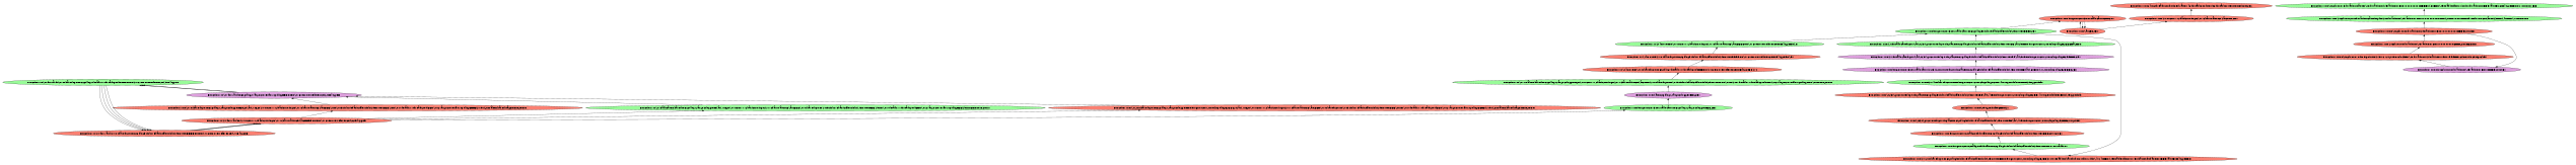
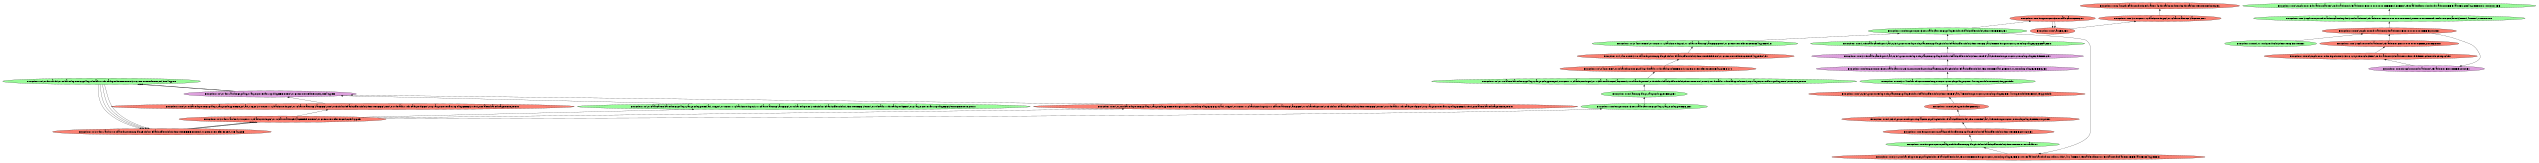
  digraph {
    node [fillcolor=salmon style=filled]
    edge [dir=back]
    "Function- _ZSt7forwardISt10shared_ptrIN6spdlog7details11thread_poolEEEOT_RNSt16remove_referenceIS5_E4typeE" [fillcolor=palegreen]
    "Function- _ZSt7forwardIN6spdlog21async_overflow_policyEEOT_RNSt16remove_referenceIS2_E4typeE" [fillcolor=plum]
    "Function- _ZNSt12__shared_ptrIN6spdlog12async_loggerELN9__gnu_cxx12_Lock_policyE2EEC2ISaIS1_EJNSt7__cxx1112basic_stringIcSt11char_traitsIcESaIcEEESt10shared_ptrINS0_5sinks15basic_file_sinkISt5mutexEEESD_INS0_7details11thread_poolEENS0_21async_overflow_policyEEEESt19_Sp_make_shared_tagRKT_DpOT0_"
    "Function- _ZNSt10shared_ptrIN6spdlog12async_loggerEEC2ISaIS1_EJNSt7__cxx1112basic_stringIcSt11char_traitsIcESaIcEEES_INS0_5sinks15basic_file_sinkISt5mutexEEES_INS0_7details11thread_poolEENS0_21async_overflow_policyEEEESt19_Sp_make_shared_tagRKT_DpOT0_"
    "Function- _ZSt15allocate_sharedIN6spdlog12async_loggerESaIS1_EJNSt7__cxx1112basic_stringIcSt11char_traitsIcESaIcEEESt10shared_ptrINS0_5sinks15basic_file_sinkISt5mutexEEES9_INS0_7details11thread_poolEENS0_21async_overflow_policyEEES9_IT_ERKT0_DpOT1_" [fillcolor=palegreen]
    "Function- _ZSt7forwardISt10shared_ptrIN6spdlog5sinks15basic_file_sinkISt5mutexEEEEOT_RNSt16remove_referenceIS7_E4typeE"
    "Function- _ZSt7forwardINSt7__cxx1112basic_stringIcSt11char_traitsIcESaIcEEEEOT_RNSt16remove_referenceIS6_E4typeE"
    "Function- _ZN9__gnu_cxx13new_allocatorIN6spdlog12async_loggerEEC2Ev" [fillcolor=palegreen]
-   "Function- _ZNSaIN6spdlog12async_loggerEEC2Ev" [fillcolor=plum]
+   "Function- _ZNSaIN6spdlog12async_loggerEEC2Ev" [fillcolor=palegreen]
    "Function- _ZSt11make_sharedIN6spdlog12async_loggerEJNSt7__cxx1112basic_stringIcSt11char_traitsIcESaIcEEESt10shared_ptrINS0_5sinks15basic_file_sinkISt5mutexEEES8_INS0_7details11thread_poolEENS0_21async_overflow_policyEEES8_IT_EDpOT0_" [fillcolor=palegreen]
    "Function- _ZSt4moveIRSt10shared_ptrIN6spdlog7details11thread_poolEEEONSt16remove_referenceIT_E4typeEOS7_"
    "Function- _ZSt4moveIRSt10shared_ptrIN6spdlog5sinks15basic_file_sinkISt5mutexEEEEONSt16remove_referenceIT_E4typeEOS9_"
    "Function- _ZSt4moveIRNSt7__cxx1112basic_stringIcSt11char_traitsIcESaIcEEEEONSt16remove_referenceIT_E4typeEOS8_" [fillcolor=palegreen]
    "Function- _ZN9__gnu_cxx13new_allocatorIN6spdlog5sinks15basic_file_sinkISt5mutexEEED2Ev" [fillcolor=palegreen]
    "Function- _ZNSt15__allocated_ptrISaISt23_Sp_counted_ptr_inplaceIN6spdlog5sinks15basic_file_sinkISt5mutexEESaIS5_ELN9__gnu_cxx12_Lock_policyE2EEEEaSEDn" [fillcolor=palegreen]
    "Function- _ZNSt15__allocated_ptrISaISt23_Sp_counted_ptr_inplaceIN6spdlog5sinks15basic_file_sinkISt5mutexEESaIS5_ELN9__gnu_cxx12_Lock_policyE2EEEED2Ev" [fillcolor=plum]
    "Function- _ZNSt12__shared_ptrIN6spdlog5sinks15basic_file_sinkISt5mutexEELN9__gnu_cxx12_Lock_policyE2EE31_M_enable_shared_from_this_withIS4_S4_EENSt9enable_ifIXntsr15__has_esft_baseIT0_EE5valueEvE4typeEPT_"
    "Function- _ZN9__gnu_cxx16__aligned_bufferIN6spdlog5sinks15basic_file_sinkISt5mutexEEE7_M_addrEv" [fillcolor=palegreen]
    "Function- _ZN9__gnu_cxx16__aligned_bufferIN6spdlog5sinks15basic_file_sinkISt5mutexEEE6_M_ptrEv"
    "Function- _ZNSt23_Sp_counted_ptr_inplaceIN6spdlog5sinks15basic_file_sinkISt5mutexEESaIS4_ELN9__gnu_cxx12_Lock_policyE2EE6_M_ptrEv"
    "Function- _ZNKSt9type_infoeqERKS_"
    "Function- _ZNSt23_Sp_counted_ptr_inplaceIN6spdlog5sinks15basic_file_sinkISt5mutexEESaIS4_ELN9__gnu_cxx12_Lock_policyE2EE14_M_get_deleterERKSt9type_info"
    "Function- _ZNKSt14__shared_countILN9__gnu_cxx12_Lock_policyE2EE14_M_get_deleterERKSt9type_info" [fillcolor=palegreen]
    "Function- _ZN9__gnu_cxx13new_allocatorISt23_Sp_counted_ptr_inplaceIN6spdlog5sinks15basic_file_sinkISt5mutexEESaIS6_ELNS_12_Lock_policyE2EEED2Ev" [fillcolor=plum]
    "Function- _ZN9__gnu_cxx13new_allocatorIcED2Ev"
    "Function- _ZNSaIcED2Ev"
    "Function- _ZNSt7__cxx1112basic_stringIcSt11char_traitsIcESaIcEED2Ev"
    "Function- _ZL24__gthread_cond_timedwaitP14pthread_cond_tP15pthread_mutex_tPK8timespec"
+   "Function- _ZNKSt11unique_lockISt5mutexE5mutexEv" [fillcolor=palegreen]
    "Function- _ZNKSt6chrono8durationIxSt5ratioILx1ELx1000000000EEE5countEv"
    "Function- _ZNSt6chrono8durationIxSt5ratioILx1ELx1000000000EEEC2IxvEERKT_"
    "Function- _ZNKSt6chrono10time_pointINS_3_V212system_clockENS_8durationIxSt5ratioILx1ELx1EEEEE16time_since_epochEv"
    "Function- _ZNKSt6chrono8durationIxSt5ratioILx1ELx1EEE5countEv" [fillcolor=plum]
    "Function- _ZNSt6chrono20__duration_cast_implINS_8durationIxSt5ratioILx1ELx1000000000EEEES2_ILx1ELx1EExLb1ELb1EE6__castIxS3_EES4_RKNS1_IT_T0_EE" [fillcolor=palegreen]
    "Function- _ZNSt6chrono13duration_castINS_8durationIxSt5ratioILx1ELx1000000000EEEExS3_EENSt9enable_ifIXsr13__is_durationIT_EE5valueES6_E4typeERKNS1_IT0_T1_EE" [fillcolor=palegreen]
    "Function- _ZSt7forwardISt10shared_ptrIN6spdlog7details11thread_poolEEEOT_RNSt16remove_referenceIS5_E4typeE" -> "Function- _ZSt7forwardIN6spdlog21async_overflow_policyEEOT_RNSt16remove_referenceIS2_E4typeE"
    "Function- _ZSt7forwardISt10shared_ptrIN6spdlog7details11thread_poolEEEOT_RNSt16remove_referenceIS5_E4typeE" -> "Function- _ZSt7forwardIN6spdlog21async_overflow_policyEEOT_RNSt16remove_referenceIS2_E4typeE"
    "Function- _ZSt7forwardISt10shared_ptrIN6spdlog7details11thread_poolEEEOT_RNSt16remove_referenceIS5_E4typeE" -> "Function- _ZSt7forwardIN6spdlog21async_overflow_policyEEOT_RNSt16remove_referenceIS2_E4typeE"
    "Function- _ZSt7forwardIN6spdlog21async_overflow_policyEEOT_RNSt16remove_referenceIS2_E4typeE" -> "Function- _ZNSt12__shared_ptrIN6spdlog12async_loggerELN9__gnu_cxx12_Lock_policyE2EEC2ISaIS1_EJNSt7__cxx1112basic_stringIcSt11char_traitsIcESaIcEEESt10shared_ptrINS0_5sinks15basic_file_sinkISt5mutexEEESD_INS0_7details11thread_poolEENS0_21async_overflow_policyEEEESt19_Sp_make_shared_tagRKT_DpOT0_"
    "Function- _ZSt7forwardIN6spdlog21async_overflow_policyEEOT_RNSt16remove_referenceIS2_E4typeE" -> "Function- _ZNSt10shared_ptrIN6spdlog12async_loggerEEC2ISaIS1_EJNSt7__cxx1112basic_stringIcSt11char_traitsIcESaIcEEES_INS0_5sinks15basic_file_sinkISt5mutexEEES_INS0_7details11thread_poolEENS0_21async_overflow_policyEEEESt19_Sp_make_shared_tagRKT_DpOT0_"
    "Function- _ZSt7forwardIN6spdlog21async_overflow_policyEEOT_RNSt16remove_referenceIS2_E4typeE" -> "Function- _ZSt15allocate_sharedIN6spdlog12async_loggerESaIS1_EJNSt7__cxx1112basic_stringIcSt11char_traitsIcESaIcEEESt10shared_ptrINS0_5sinks15basic_file_sinkISt5mutexEEES9_INS0_7details11thread_poolEENS0_21async_overflow_policyEEES9_IT_ERKT0_DpOT1_"
    "Function- _ZNSt12__shared_ptrIN6spdlog12async_loggerELN9__gnu_cxx12_Lock_policyE2EEC2ISaIS1_EJNSt7__cxx1112basic_stringIcSt11char_traitsIcESaIcEEESt10shared_ptrINS0_5sinks15basic_file_sinkISt5mutexEEESD_INS0_7details11thread_poolEENS0_21async_overflow_policyEEEESt19_Sp_make_shared_tagRKT_DpOT0_" -> "Function- _ZSt7forwardINSt7__cxx1112basic_stringIcSt11char_traitsIcESaIcEEEEOT_RNSt16remove_referenceIS6_E4typeE"
    "Function- _ZNSt10shared_ptrIN6spdlog12async_loggerEEC2ISaIS1_EJNSt7__cxx1112basic_stringIcSt11char_traitsIcESaIcEEES_INS0_5sinks15basic_file_sinkISt5mutexEEES_INS0_7details11thread_poolEENS0_21async_overflow_policyEEEESt19_Sp_make_shared_tagRKT_DpOT0_" -> "Function- _ZSt7forwardINSt7__cxx1112basic_stringIcSt11char_traitsIcESaIcEEEEOT_RNSt16remove_referenceIS6_E4typeE"
    "Function- _ZSt15allocate_sharedIN6spdlog12async_loggerESaIS1_EJNSt7__cxx1112basic_stringIcSt11char_traitsIcESaIcEEESt10shared_ptrINS0_5sinks15basic_file_sinkISt5mutexEEES9_INS0_7details11thread_poolEENS0_21async_overflow_policyEEES9_IT_ERKT0_DpOT1_" -> "Function- _ZSt7forwardINSt7__cxx1112basic_stringIcSt11char_traitsIcESaIcEEEEOT_RNSt16remove_referenceIS6_E4typeE"
    "Function- _ZSt7forwardISt10shared_ptrIN6spdlog5sinks15basic_file_sinkISt5mutexEEEEOT_RNSt16remove_referenceIS7_E4typeE" -> "Function- _ZSt7forwardISt10shared_ptrIN6spdlog7details11thread_poolEEEOT_RNSt16remove_referenceIS5_E4typeE"
    "Function- _ZSt7forwardISt10shared_ptrIN6spdlog5sinks15basic_file_sinkISt5mutexEEEEOT_RNSt16remove_referenceIS7_E4typeE" -> "Function- _ZSt7forwardISt10shared_ptrIN6spdlog7details11thread_poolEEEOT_RNSt16remove_referenceIS5_E4typeE"
    "Function- _ZSt7forwardISt10shared_ptrIN6spdlog5sinks15basic_file_sinkISt5mutexEEEEOT_RNSt16remove_referenceIS7_E4typeE" -> "Function- _ZSt7forwardISt10shared_ptrIN6spdlog7details11thread_poolEEEOT_RNSt16remove_referenceIS5_E4typeE"
    "Function- _ZSt7forwardISt10shared_ptrIN6spdlog5sinks15basic_file_sinkISt5mutexEEEEOT_RNSt16remove_referenceIS7_E4typeE" -> "Function- _ZSt7forwardISt10shared_ptrIN6spdlog7details11thread_poolEEEOT_RNSt16remove_referenceIS5_E4typeE"
    "Function- _ZSt7forwardINSt7__cxx1112basic_stringIcSt11char_traitsIcESaIcEEEEOT_RNSt16remove_referenceIS6_E4typeE" -> "Function- _ZSt7forwardISt10shared_ptrIN6spdlog5sinks15basic_file_sinkISt5mutexEEEEOT_RNSt16remove_referenceIS7_E4typeE"
    "Function- _ZSt7forwardINSt7__cxx1112basic_stringIcSt11char_traitsIcESaIcEEEEOT_RNSt16remove_referenceIS6_E4typeE" -> "Function- _ZSt7forwardISt10shared_ptrIN6spdlog5sinks15basic_file_sinkISt5mutexEEEEOT_RNSt16remove_referenceIS7_E4typeE"
    "Function- _ZSt7forwardINSt7__cxx1112basic_stringIcSt11char_traitsIcESaIcEEEEOT_RNSt16remove_referenceIS6_E4typeE" -> "Function- _ZSt7forwardISt10shared_ptrIN6spdlog5sinks15basic_file_sinkISt5mutexEEEEOT_RNSt16remove_referenceIS7_E4typeE"
    "Function- _ZSt7forwardINSt7__cxx1112basic_stringIcSt11char_traitsIcESaIcEEEEOT_RNSt16remove_referenceIS6_E4typeE" -> "Function- _ZSt7forwardISt10shared_ptrIN6spdlog5sinks15basic_file_sinkISt5mutexEEEEOT_RNSt16remove_referenceIS7_E4typeE"
    "Function- _ZN9__gnu_cxx13new_allocatorIN6spdlog12async_loggerEEC2Ev" -> "Function- _ZSt7forwardINSt7__cxx1112basic_stringIcSt11char_traitsIcESaIcEEEEOT_RNSt16remove_referenceIS6_E4typeE"
    "Function- _ZNSaIN6spdlog12async_loggerEEC2Ev" -> "Function- _ZN9__gnu_cxx13new_allocatorIN6spdlog12async_loggerEEC2Ev"
    "Function- _ZSt11make_sharedIN6spdlog12async_loggerEJNSt7__cxx1112basic_stringIcSt11char_traitsIcESaIcEEESt10shared_ptrINS0_5sinks15basic_file_sinkISt5mutexEEES8_INS0_7details11thread_poolEENS0_21async_overflow_policyEEES8_IT_EDpOT0_" -> "Function- _ZNSaIN6spdlog12async_loggerEEC2Ev"
    "Function- _ZSt4moveIRSt10shared_ptrIN6spdlog7details11thread_poolEEEONSt16remove_referenceIT_E4typeEOS7_" -> "Function- _ZSt11make_sharedIN6spdlog12async_loggerEJNSt7__cxx1112basic_stringIcSt11char_traitsIcESaIcEEESt10shared_ptrINS0_5sinks15basic_file_sinkISt5mutexEEES8_INS0_7details11thread_poolEENS0_21async_overflow_policyEEES8_IT_EDpOT0_"
    "Function- _ZSt4moveIRSt10shared_ptrIN6spdlog5sinks15basic_file_sinkISt5mutexEEEEONSt16remove_referenceIT_E4typeEOS9_" -> "Function- _ZSt4moveIRSt10shared_ptrIN6spdlog7details11thread_poolEEEONSt16remove_referenceIT_E4typeEOS7_"
    "Function- _ZSt4moveIRNSt7__cxx1112basic_stringIcSt11char_traitsIcESaIcEEEEONSt16remove_referenceIT_E4typeEOS8_" -> "Function- _ZSt4moveIRSt10shared_ptrIN6spdlog5sinks15basic_file_sinkISt5mutexEEEEONSt16remove_referenceIT_E4typeEOS9_"
    "Function- _ZN9__gnu_cxx13new_allocatorIN6spdlog5sinks15basic_file_sinkISt5mutexEEED2Ev" -> "Function- _ZSt4moveIRNSt7__cxx1112basic_stringIcSt11char_traitsIcESaIcEEEEONSt16remove_referenceIT_E4typeEOS8_"
    "Function- _ZN9__gnu_cxx13new_allocatorIN6spdlog5sinks15basic_file_sinkISt5mutexEEED2Ev" -> "Function- _ZNSt15__allocated_ptrISaISt23_Sp_counted_ptr_inplaceIN6spdlog5sinks15basic_file_sinkISt5mutexEESaIS5_ELN9__gnu_cxx12_Lock_policyE2EEEEaSEDn"
    "Function- _ZNSt15__allocated_ptrISaISt23_Sp_counted_ptr_inplaceIN6spdlog5sinks15basic_file_sinkISt5mutexEESaIS5_ELN9__gnu_cxx12_Lock_policyE2EEEEaSEDn" -> "Function- _ZNSt15__allocated_ptrISaISt23_Sp_counted_ptr_inplaceIN6spdlog5sinks15basic_file_sinkISt5mutexEESaIS5_ELN9__gnu_cxx12_Lock_policyE2EEEED2Ev"
    "Function- _ZNSt15__allocated_ptrISaISt23_Sp_counted_ptr_inplaceIN6spdlog5sinks15basic_file_sinkISt5mutexEESaIS5_ELN9__gnu_cxx12_Lock_policyE2EEEED2Ev" -> "Function- _ZN9__gnu_cxx13new_allocatorISt23_Sp_counted_ptr_inplaceIN6spdlog5sinks15basic_file_sinkISt5mutexEESaIS6_ELNS_12_Lock_policyE2EEED2Ev"
    "Function- _ZNSt12__shared_ptrIN6spdlog5sinks15basic_file_sinkISt5mutexEELN9__gnu_cxx12_Lock_policyE2EE31_M_enable_shared_from_this_withIS4_S4_EENSt9enable_ifIXntsr15__has_esft_baseIT0_EE5valueEvE4typeEPT_" -> "Function- _ZN9__gnu_cxx13new_allocatorIN6spdlog5sinks15basic_file_sinkISt5mutexEEED2Ev"
    "Function- _ZN9__gnu_cxx16__aligned_bufferIN6spdlog5sinks15basic_file_sinkISt5mutexEEE7_M_addrEv" -> "Function- _ZNSt12__shared_ptrIN6spdlog5sinks15basic_file_sinkISt5mutexEELN9__gnu_cxx12_Lock_policyE2EE31_M_enable_shared_from_this_withIS4_S4_EENSt9enable_ifIXntsr15__has_esft_baseIT0_EE5valueEvE4typeEPT_"
    "Function- _ZN9__gnu_cxx16__aligned_bufferIN6spdlog5sinks15basic_file_sinkISt5mutexEEE6_M_ptrEv" -> "Function- _ZN9__gnu_cxx16__aligned_bufferIN6spdlog5sinks15basic_file_sinkISt5mutexEEE7_M_addrEv"
    "Function- _ZNSt23_Sp_counted_ptr_inplaceIN6spdlog5sinks15basic_file_sinkISt5mutexEESaIS4_ELN9__gnu_cxx12_Lock_policyE2EE6_M_ptrEv" -> "Function- _ZN9__gnu_cxx16__aligned_bufferIN6spdlog5sinks15basic_file_sinkISt5mutexEEE6_M_ptrEv"
    "Function- _ZNKSt9type_infoeqERKS_" -> "Function- _ZNSt23_Sp_counted_ptr_inplaceIN6spdlog5sinks15basic_file_sinkISt5mutexEESaIS4_ELN9__gnu_cxx12_Lock_policyE2EE6_M_ptrEv"
    "Function- _ZNSt23_Sp_counted_ptr_inplaceIN6spdlog5sinks15basic_file_sinkISt5mutexEESaIS4_ELN9__gnu_cxx12_Lock_policyE2EE14_M_get_deleterERKSt9type_info" -> "Function- _ZNKSt9type_infoeqERKS_"
    "Function- _ZNKSt14__shared_countILN9__gnu_cxx12_Lock_policyE2EE14_M_get_deleterERKSt9type_info" -> "Function- _ZNSt23_Sp_counted_ptr_inplaceIN6spdlog5sinks15basic_file_sinkISt5mutexEESaIS4_ELN9__gnu_cxx12_Lock_policyE2EE14_M_get_deleterERKSt9type_info"
    "Function- _ZN9__gnu_cxx13new_allocatorISt23_Sp_counted_ptr_inplaceIN6spdlog5sinks15basic_file_sinkISt5mutexEESaIS6_ELNS_12_Lock_policyE2EEED2Ev" -> "Function- _ZNKSt14__shared_countILN9__gnu_cxx12_Lock_policyE2EE14_M_get_deleterERKSt9type_info"
    "Function- _ZN9__gnu_cxx13new_allocatorIcED2Ev" -> "Function- _ZN9__gnu_cxx13new_allocatorIN6spdlog5sinks15basic_file_sinkISt5mutexEEED2Ev"
-   "Function- _ZN9__gnu_cxx13new_allocatorIcED2Ev" -> "Function- _ZNSaIcED2Ev"
    "Function- _ZNSaIcED2Ev" -> "Function- _ZN9__gnu_cxx13new_allocatorIcED2Ev"
    "Function- _ZNSaIcED2Ev" -> "Function- _ZN9__gnu_cxx13new_allocatorIcED2Ev"
    "Function- _ZNSt7__cxx1112basic_stringIcSt11char_traitsIcESaIcEED2Ev" -> "Function- _ZNSaIcED2Ev"
    "Function- _ZL24__gthread_cond_timedwaitP14pthread_cond_tP15pthread_mutex_tPK8timespec" -> "Function- _ZNSt7__cxx1112basic_stringIcSt11char_traitsIcESaIcEED2Ev"
+   "Function- _ZNKSt6chrono8durationIxSt5ratioILx1ELx1000000000EEE5countEv" -> "Function- _ZNKSt11unique_lockISt5mutexE5mutexEv"
    "Function- _ZNKSt6chrono8durationIxSt5ratioILx1ELx1000000000EEE5countEv" -> "Function- _ZNSt6chrono8durationIxSt5ratioILx1ELx1000000000EEEC2IxvEERKT_"
    "Function- _ZNSt6chrono8durationIxSt5ratioILx1ELx1000000000EEEC2IxvEERKT_" -> "Function- _ZNKSt6chrono10time_pointINS_3_V212system_clockENS_8durationIxSt5ratioILx1ELx1EEEEE16time_since_epochEv"
    "Function- _ZNKSt6chrono10time_pointINS_3_V212system_clockENS_8durationIxSt5ratioILx1ELx1EEEEE16time_since_epochEv" -> "Function- _ZNKSt6chrono8durationIxSt5ratioILx1ELx1EEE5countEv"
    "Function- _ZNKSt6chrono8durationIxSt5ratioILx1ELx1EEE5countEv" -> "Function- _ZNKSt6chrono8durationIxSt5ratioILx1ELx1000000000EEE5countEv"
    "Function- _ZNSt6chrono20__duration_cast_implINS_8durationIxSt5ratioILx1ELx1000000000EEEES2_ILx1ELx1EExLb1ELb1EE6__castIxS3_EES4_RKNS1_IT_T0_EE" -> "Function- _ZNKSt6chrono8durationIxSt5ratioILx1ELx1000000000EEE5countEv"
    "Function- _ZNSt6chrono13duration_castINS_8durationIxSt5ratioILx1ELx1000000000EEEExS3_EENSt9enable_ifIXsr13__is_durationIT_EE5valueES6_E4typeERKNS1_IT0_T1_EE" -> "Function- _ZNSt6chrono20__duration_cast_implINS_8durationIxSt5ratioILx1ELx1000000000EEEES2_ILx1ELx1EExLb1ELb1EE6__castIxS3_EES4_RKNS1_IT_T0_EE"
  }
